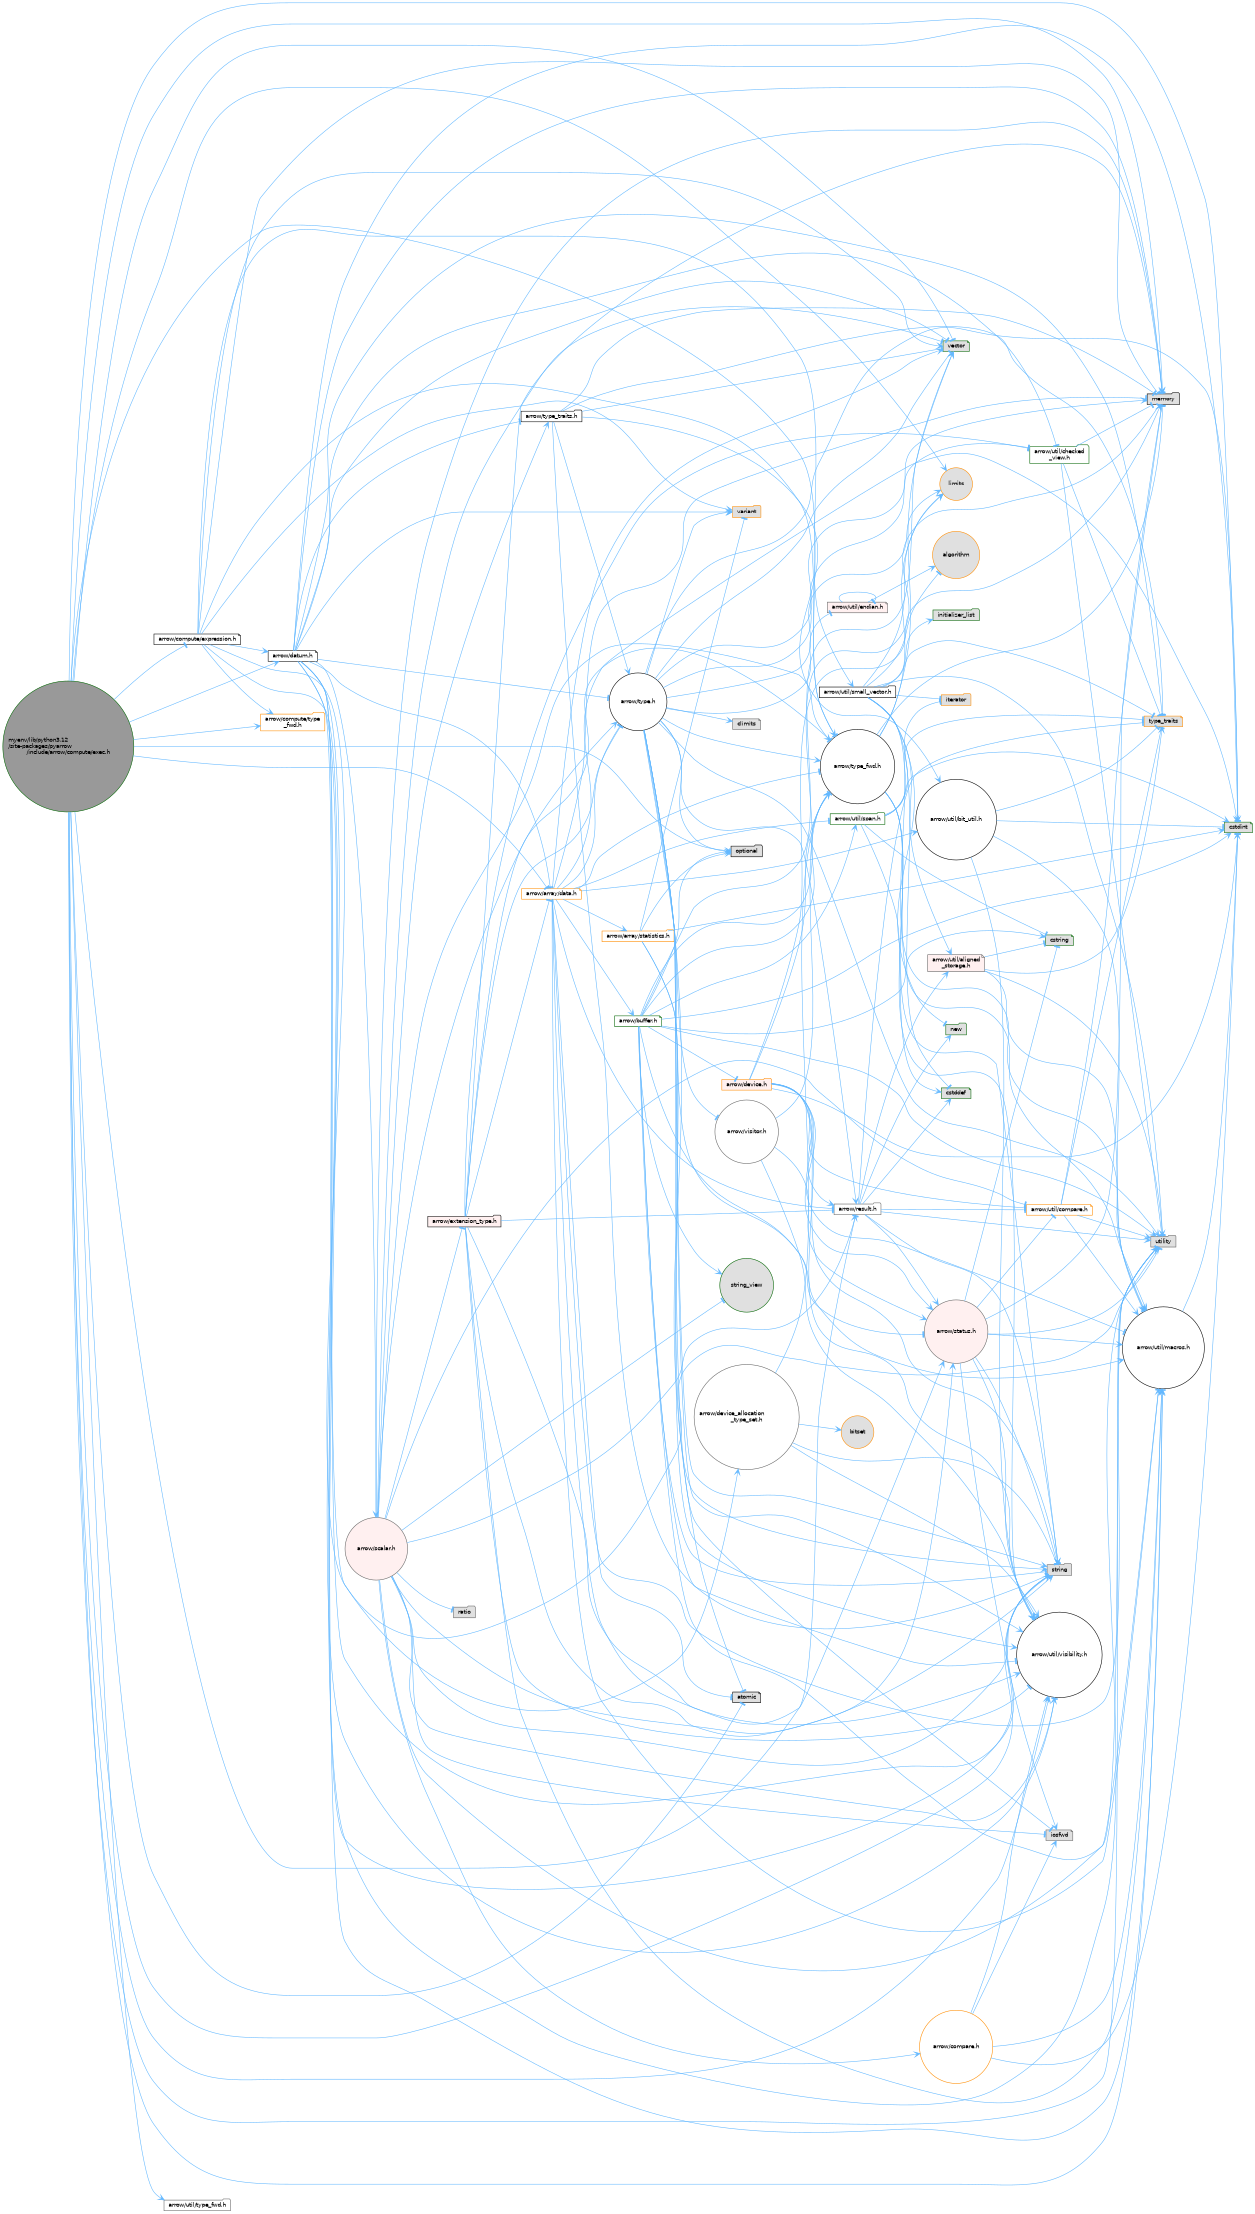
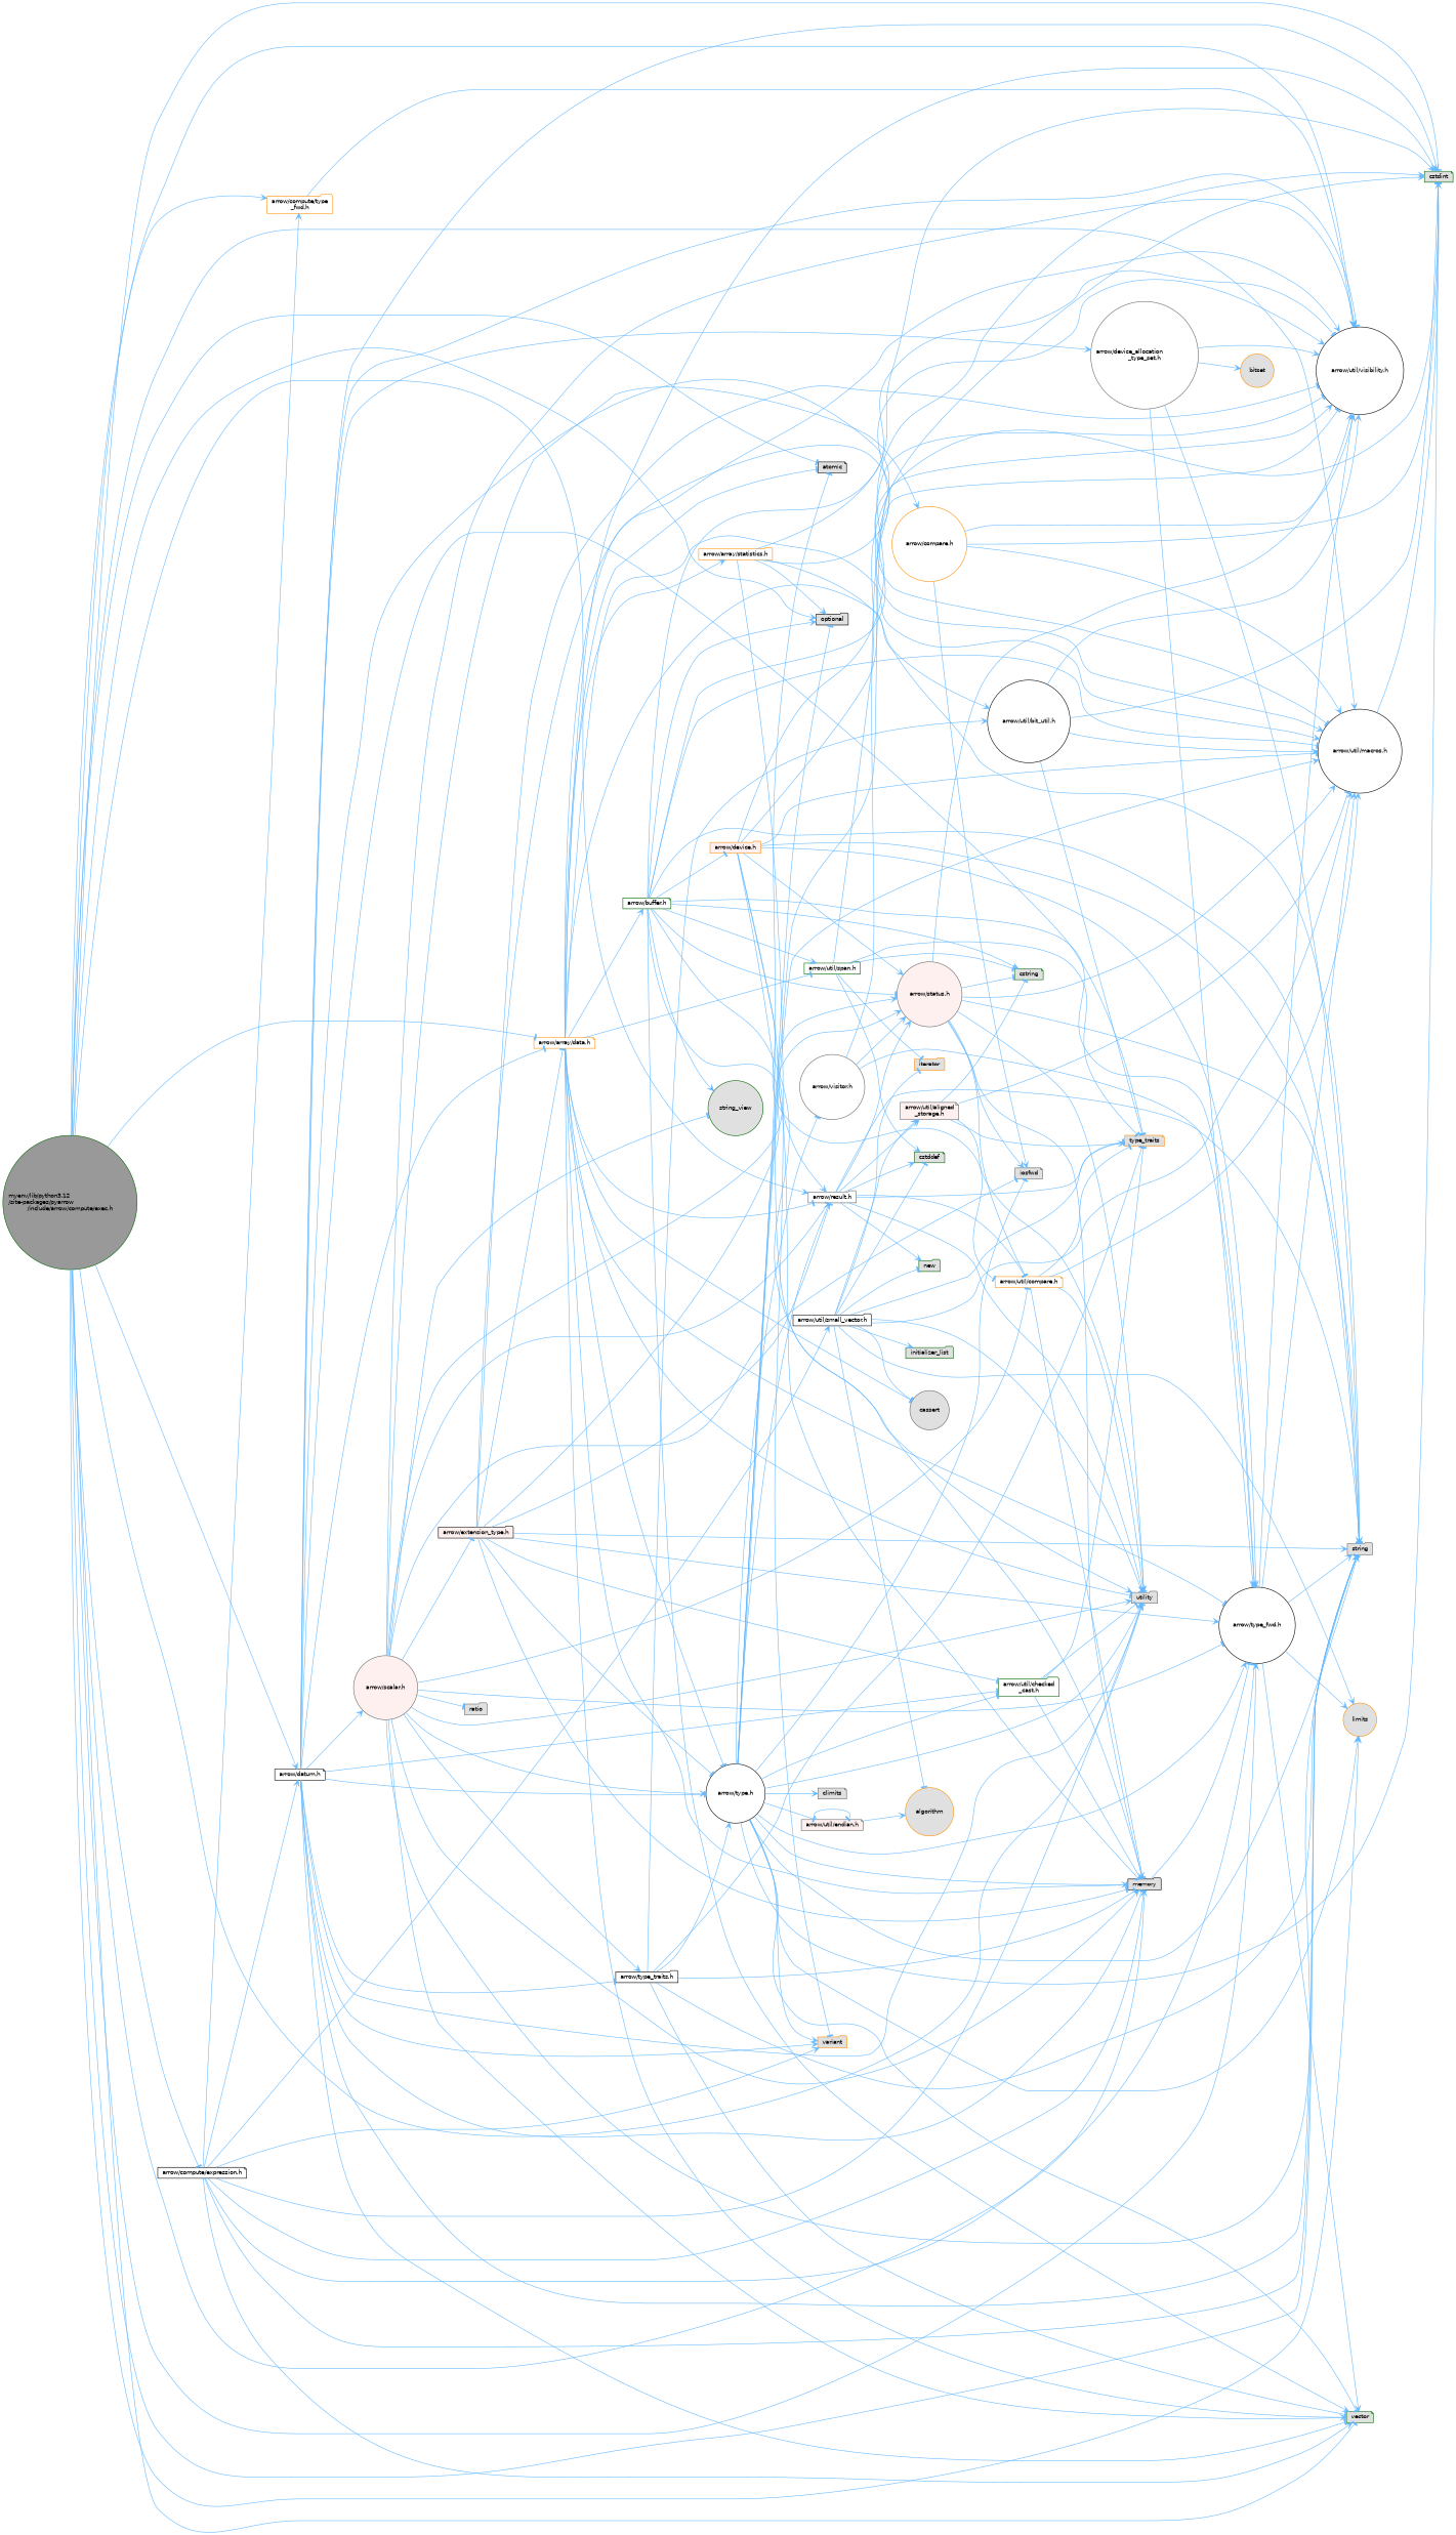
  digraph {
    rankdir=LR
    node [color=gray40 fillcolor="#E0E0E0" fontname=Helvetica fontsize=10 shape=folder style=filled]
    edge [arrowhead=vee color=steelblue1 fontname=Helvetica fontsize=10 labelfontname=Helvetica labelfontsize=10 style=solid]
    n1 [color=darkgreen fillcolor=grey60 fontcolor=black height=0.2 label="myenv/lib/python3.12\l/site-packages/pyarrow\l/include/arrow/compute/exec.h" shape=circle width=0.4]
    n2 [color=black height=0.2 label=atomic shape=note width=0.4]
    n3 [color=darkgreen height=0.2 label=cstdint shape=note width=0.4]
    n4 [color=darkorange height=0.2 label=limits shape=circle width=0.4]
    n5 [color=black height=0.2 label=memory width=0.4]
    n6 [color=black height=0.2 label=optional width=0.4]
    n7 [height=0.2 label=string width=0.4]
    n8 [height=0.2 label=utility width=0.4]
    n9 [color=darkgreen height=0.2 label=vector shape=note width=0.4]
    n10 [color=darkorange fillcolor=white height=0.2 label="arrow/array/data.h" shape=note width=0.4]
    n11 [color=black fillcolor=white height=0.2 label="arrow/util/visibility.h" shape=circle width=0.4]
    n12 [fillcolor=white height=0.2 label="arrow/result.h" width=0.4]
    n13 [color=black fillcolor=white height=0.2 label="arrow/util/macros.h" shape=circle width=0.4]
    n14 [color=black fillcolor=white height=0.2 label="arrow/type_fwd.h" shape=circle width=0.4]
    n15 [color=black fillcolor=white height=0.2 label="arrow/compute/expression.h" shape=note width=0.4]
    n16 [color=darkorange fillcolor=white height=0.2 label="arrow/compute/type\l_fwd.h" width=0.4]
    n17 [color=black fillcolor=white height=0.2 label="arrow/datum.h" shape=note width=0.4]
-   n18 [fillcolor=white height=0.2 label="arrow/util/type_fwd.h" width=0.4]
+   n19 [height=0.2 label=cassert shape=circle width=0.4]
    n20 [color=darkorange fillcolor=white height=0.2 label="arrow/array/statistics.h" width=0.4]
    n21 [color=darkgreen fillcolor=white height=0.2 label="arrow/buffer.h" shape=note width=0.4]
    n22 [color=darkgreen fillcolor=white height=0.2 label="arrow/util/span.h" width=0.4]
    n23 [color=black fillcolor=white height=0.2 label="arrow/type.h" shape=circle width=0.4]
    n24 [color=black fillcolor=white height=0.2 label="arrow/util/bit_util.h" shape=circle width=0.4]
    n25 [fillcolor="#FFF0F0" height=0.2 label="arrow/status.h" shape=circle width=0.4]
    n26 [color=darkorange fillcolor=white height=0.2 label="arrow/util/compare.h" shape=note width=0.4]
    n27 [color=darkgreen height=0.2 label=cstddef shape=note width=0.4]
    n28 [color=darkgreen height=0.2 label=new width=0.4]
    n29 [color=darkorange height=0.2 label=type_traits shape=note width=0.4]
    n30 [fillcolor="#FFF0F0" height=0.2 label="arrow/util/aligned\l_storage.h" shape=note width=0.4]
    n31 [color=darkorange height=0.2 label=variant width=0.4]
    n32 [color=black fillcolor=white height=0.2 label="arrow/util/small_vector.h" width=0.4]
-   n33 [color=darkgreen fillcolor=white height=0.2 label="arrow/util/checked\l_view.h" width=0.4]
+   n33 [color=darkgreen fillcolor=white height=0.2 label="arrow/util/checked\l_cast.h" width=0.4]
    n34 [fillcolor=white height=0.2 label="arrow/device_allocation\l_type_set.h" shape=circle width=0.4]
    n35 [fillcolor="#FFF0F0" height=0.2 label="arrow/scalar.h" shape=circle width=0.4]
    n36 [color=black fillcolor=white height=0.2 label="arrow/type_traits.h" width=0.4]
    n37 [color=darkgreen height=0.2 label=cstring shape=note width=0.4]
    n38 [color=darkgreen height=0.2 label=string_view shape=circle width=0.4]
    n39 [color=darkorange fillcolor="#FFF0F0" height=0.2 label="arrow/device.h" width=0.4]
    n40 [color=darkorange height=0.2 label=iterator width=0.4]
    n41 [height=0.2 label=iosfwd shape=note width=0.4]
    n42 [height=0.2 label=climits shape=note width=0.4]
    n43 [fillcolor="#FFF0F0" height=0.2 label="arrow/util/endian.h" shape=note width=0.4]
    n44 [fillcolor=white height=0.2 label="arrow/visitor.h" shape=circle width=0.4]
    n45 [color=darkorange height=0.2 label=algorithm shape=circle width=0.4]
    n46 [color=darkgreen height=0.2 label=initializer_list width=0.4]
    n47 [color=darkorange height=0.2 label=bitset shape=circle width=0.4]
    n48 [height=0.2 label=ratio width=0.4]
    n49 [color=darkorange fillcolor=white height=0.2 label="arrow/compare.h" shape=circle width=0.4]
    n50 [color=black fillcolor="#FFF0F0" height=0.2 label="arrow/extension_type.h" width=0.4]
    n1 -> n2 [arrowhead=tee]
    n1 -> n3 [arrowhead=tee]
    n1 -> n4
    n1 -> n5
    n1 -> n6
    n1 -> n7 [arrowhead=tee]
    n1 -> n8 [arrowhead=tee]
    n1 -> n9 [arrowhead=tee]
    n1 -> n10 [arrowhead=tee]
    n1 -> n11
    n1 -> n12
    n1 -> n13
    n1 -> n14
    n1 -> n15 [arrowhead=tee]
    n1 -> n16
    n1 -> n17
-   n1 -> n18
    n10 -> n2 [arrowhead=tee]
    n10 -> n3
    n10 -> n5 [arrowhead=tee]
    n10 -> n8 [arrowhead=tee]
    n10 -> n9
    n10 -> n11
    n10 -> n12 [arrowhead=tee]
    n10 -> n13
    n10 -> n14 [arrowhead=tee]
+   n10 -> n19 [arrowhead=tee]
    n10 -> n20
    n10 -> n21
    n10 -> n22 [arrowhead=tee]
    n10 -> n23 [arrowhead=tee]
    n10 -> n24
    n12 -> n7
    n12 -> n8
    n12 -> n25
    n12 -> n26 [arrowhead=tee]
    n12 -> n27
    n12 -> n28
    n12 -> n29 [arrowhead=tee]
    n12 -> n30
    n13 -> n3 [arrowhead=tee]
    n14 -> n4
-   n14 -> n5 [arrowhead=tee]
+   n5 -> n14 [arrowhead=tee]
    n14 -> n7
    n14 -> n9
    n14 -> n11
    n14 -> n13
    n15 -> n5 [arrowhead=tee]
    n15 -> n7 [arrowhead=tee]
    n15 -> n8
    n15 -> n9
    n15 -> n14 [arrowhead=tee]
    n15 -> n16
    n15 -> n17
    n15 -> n31
    n15 -> n32
+   n16 -> n11
    n17 -> n3
    n17 -> n5 [arrowhead=tee]
    n17 -> n7 [arrowhead=tee]
    n17 -> n8
    n17 -> n9 [arrowhead=tee]
    n17 -> n10 [arrowhead=tee]
    n17 -> n11 [arrowhead=tee]
    n17 -> n13 [arrowhead=tee]
    n17 -> n23 [arrowhead=tee]
    n17 -> n29 [arrowhead=tee]
    n17 -> n31
    n17 -> n33 [arrowhead=tee]
    n17 -> n34
    n17 -> n35
    n17 -> n36 [arrowhead=tee]
    n20 -> n3
    n20 -> n6
    n20 -> n7
    n20 -> n11
    n20 -> n31 [arrowhead=tee]
    n21 -> n3
    n21 -> n5 [arrowhead=tee]
    n21 -> n6
    n21 -> n7 [arrowhead=tee]
    n21 -> n8
    n21 -> n9
    n21 -> n11 [arrowhead=tee]
    n21 -> n13 [arrowhead=tee]
    n21 -> n14 [arrowhead=tee]
    n21 -> n22
    n21 -> n25 [arrowhead=tee]
    n21 -> n37
    n21 -> n38
    n21 -> n39 [arrowhead=tee]
    n22 -> n3
    n22 -> n27
    n22 -> n29 [arrowhead=tee]
    n22 -> n37 [arrowhead=tee]
    n22 -> n40 [arrowhead=tee]
    n23 -> n2 [arrowhead=tee]
    n23 -> n3 [arrowhead=tee]
    n23 -> n4
    n23 -> n5
    n23 -> n6 [arrowhead=tee]
    n23 -> n7
    n23 -> n8
    n23 -> n9 [arrowhead=tee]
    n23 -> n11
    n23 -> n12
    n23 -> n13
    n23 -> n14
    n23 -> n31
    n23 -> n33 [arrowhead=tee]
    n23 -> n41 [arrowhead=tee]
    n23 -> n42
    n23 -> n43 [arrowhead=tee]
    n23 -> n44 [arrowhead=tee]
    n24 -> n3 [arrowhead=tee]
    n24 -> n11
    n24 -> n13
    n24 -> n29 [arrowhead=tee]
    n25 -> n5 [arrowhead=tee]
    n25 -> n7 [arrowhead=tee]
    n25 -> n8 [arrowhead=tee]
    n25 -> n11
    n25 -> n13
    n25 -> n26 [arrowhead=tee]
    n25 -> n37 [arrowhead=tee]
    n25 -> n41
    n26 -> n5 [arrowhead=tee]
    n26 -> n8
    n26 -> n13
    n26 -> n29 [arrowhead=tee]
    n30 -> n8
    n30 -> n13 [arrowhead=tee]
    n30 -> n29
    n30 -> n37 [arrowhead=tee]
    n32 -> n4
    n32 -> n8 [arrowhead=tee]
    n32 -> n13
+   n32 -> n19 [arrowhead=tee]
    n32 -> n27 [arrowhead=tee]
    n32 -> n28 [arrowhead=tee]
    n32 -> n29 [arrowhead=tee]
    n32 -> n30
    n32 -> n40 [arrowhead=tee]
    n32 -> n45 [arrowhead=tee]
    n32 -> n46
    n33 -> n5 [arrowhead=tee]
    n33 -> n8 [arrowhead=tee]
    n33 -> n29 [arrowhead=tee]
    n34 -> n7 [arrowhead=tee]
    n34 -> n11
    n34 -> n14
    n34 -> n47
    n35 -> n5
    n35 -> n7
    n35 -> n8
    n35 -> n9 [arrowhead=tee]
    n35 -> n11
    n35 -> n12 [arrowhead=tee]
    n35 -> n14 [arrowhead=tee]
    n35 -> n23
    n35 -> n25
    n35 -> n26 [arrowhead=tee]
    n35 -> n36
    n35 -> n38 [arrowhead=tee]
    n35 -> n41 [arrowhead=tee]
    n35 -> n48 [arrowhead=tee]
    n35 -> n49
    n35 -> n50 [arrowhead=tee]
    n36 -> n5 [arrowhead=tee]
    n36 -> n7 [arrowhead=tee]
    n36 -> n9 [arrowhead=tee]
    n36 -> n23
    n36 -> n24
    n36 -> n29 [arrowhead=tee]
    n39 -> n3
    n39 -> n5
    n39 -> n7 [arrowhead=tee]
    n39 -> n11 [arrowhead=tee]
    n39 -> n12
    n39 -> n13 [arrowhead=tee]
    n39 -> n14
    n39 -> n25
    n39 -> n26 [arrowhead=tee]
    n43 -> n43 [arrowhead=tee]
    n43 -> n45
    n44 -> n11 [arrowhead=tee]
    n44 -> n14
    n44 -> n25
    n49 -> n3 [arrowhead=tee]
    n49 -> n11
    n49 -> n13
    n49 -> n41
    n50 -> n5 [arrowhead=tee]
    n50 -> n7
    n50 -> n10 [arrowhead=tee]
    n50 -> n11 [arrowhead=tee]
    n50 -> n12 [arrowhead=tee]
    n50 -> n13
    n50 -> n14
    n50 -> n23 [arrowhead=tee]
    n50 -> n25
    n50 -> n33 [arrowhead=tee]
  }
